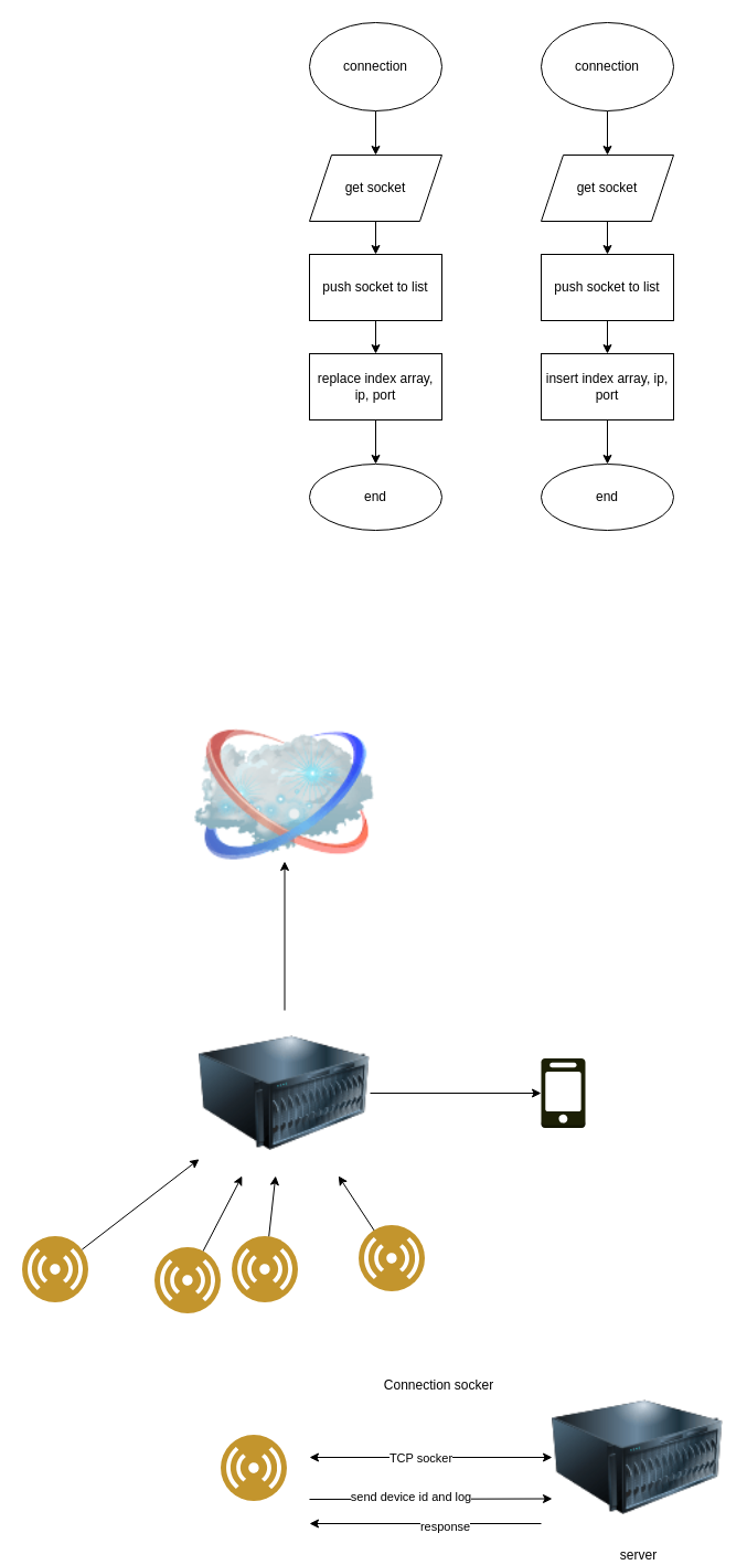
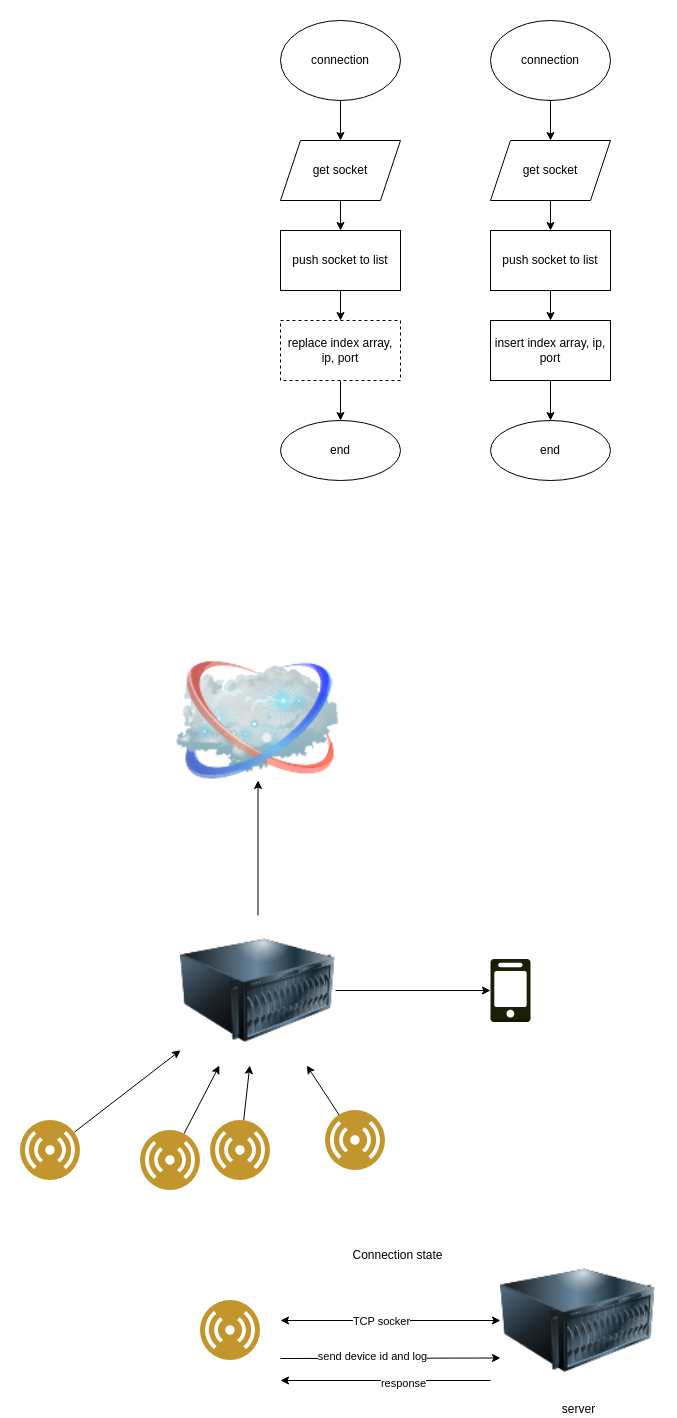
  <mxCell id="0" />
  <mxCell id="1" parent="0" />
  <mxCell id="2" value="" style="edgeStyle=none;html=1;" parent="1" source="3" target="5" edge="1"><mxGeometry relative="1" as="geometry" /></mxCell>
  <mxCell id="3" value="connection" style="ellipse;whiteSpace=wrap;html=1;" parent="1" vertex="1"><mxGeometry x="280" y="20" width="120" height="80" as="geometry" /></mxCell>
  <mxCell id="4" value="" style="edgeStyle=none;html=1;" parent="1" source="5" edge="1"><mxGeometry relative="1" as="geometry"><mxPoint x="340" y="230" as="targetPoint" /></mxGeometry></mxCell>
  <mxCell id="5" value="get socket" style="shape=parallelogram;perimeter=parallelogramPerimeter;whiteSpace=wrap;html=1;fixedSize=1;" parent="1" vertex="1"><mxGeometry x="280" y="140" width="120" height="60" as="geometry" /></mxCell>
  <mxCell id="6" value="" style="edgeStyle=none;html=1;" parent="1" source="7" target="22" edge="1"><mxGeometry relative="1" as="geometry" /></mxCell>
  <mxCell id="7" value="push socket to list" style="rounded=0;whiteSpace=wrap;html=1;" parent="1" vertex="1"><mxGeometry x="280" y="230" width="120" height="60" as="geometry" /></mxCell>
  <mxCell id="8" style="edgeStyle=none;html=1;" parent="1" source="10" target="14" edge="1"><mxGeometry relative="1" as="geometry" /></mxCell>
  <mxCell id="9" style="edgeStyle=none;html=1;" parent="1" source="10" target="11" edge="1"><mxGeometry relative="1" as="geometry" /></mxCell>
  <mxCell id="10" value="" style="image;html=1;image=img/lib/clip_art/computers/Server_128x128.png" parent="1" vertex="1"><mxGeometry x="180" y="915" width="155" height="150" as="geometry" /></mxCell>
  <mxCell id="11" value="" style="outlineConnect=0;dashed=0;verticalLabelPosition=bottom;verticalAlign=top;align=center;html=1;shape=mxgraph.aws3.mobile_client;fillColor=#1C1F05;gradientColor=none;" parent="1" vertex="1"><mxGeometry x="490" y="958.5" width="40" height="63" as="geometry" /></mxCell>
  <mxCell id="12" value="" style="edgeStyle=none;html=1;" parent="1" source="13" target="10" edge="1"><mxGeometry relative="1" as="geometry" /></mxCell>
  <mxCell id="13" value="" style="aspect=fixed;perimeter=ellipsePerimeter;html=1;align=center;shadow=0;dashed=0;fontColor=#4277BB;labelBackgroundColor=#ffffff;fontSize=12;spacingTop=3;image;image=img/lib/ibm/users/sensor.svg;fillColor=#1C1F05;" parent="1" vertex="1"><mxGeometry x="20" y="1120" width="60" height="60" as="geometry" /></mxCell>
  <mxCell id="14" value="" style="image;html=1;image=img/lib/clip_art/networking/Cloud_128x128.png;fillColor=#1C1F05;" parent="1" vertex="1"><mxGeometry x="147.5" y="660" width="220" height="120" as="geometry" /></mxCell>
  <mxCell id="15" style="edgeStyle=none;html=1;" parent="1" source="16" target="10" edge="1"><mxGeometry relative="1" as="geometry" /></mxCell>
  <mxCell id="16" value="" style="aspect=fixed;perimeter=ellipsePerimeter;html=1;align=center;shadow=0;dashed=0;fontColor=#4277BB;labelBackgroundColor=#ffffff;fontSize=12;spacingTop=3;image;image=img/lib/ibm/users/sensor.svg;fillColor=#1C1F05;" parent="1" vertex="1"><mxGeometry x="140" y="1130" width="60" height="60" as="geometry" /></mxCell>
  <mxCell id="17" style="edgeStyle=none;html=1;" parent="1" source="18" target="10" edge="1"><mxGeometry relative="1" as="geometry" /></mxCell>
  <mxCell id="18" value="" style="aspect=fixed;perimeter=ellipsePerimeter;html=1;align=center;shadow=0;dashed=0;fontColor=#4277BB;labelBackgroundColor=#ffffff;fontSize=12;spacingTop=3;image;image=img/lib/ibm/users/sensor.svg;fillColor=#1C1F05;" parent="1" vertex="1"><mxGeometry x="210" y="1120" width="60" height="60" as="geometry" /></mxCell>
  <mxCell id="19" style="edgeStyle=none;html=1;" parent="1" source="20" target="10" edge="1"><mxGeometry relative="1" as="geometry" /></mxCell>
  <mxCell id="20" value="" style="aspect=fixed;perimeter=ellipsePerimeter;html=1;align=center;shadow=0;dashed=0;fontColor=#4277BB;labelBackgroundColor=#ffffff;fontSize=12;spacingTop=3;image;image=img/lib/ibm/users/sensor.svg;fillColor=#1C1F05;" parent="1" vertex="1"><mxGeometry x="325" y="1110" width="60" height="60" as="geometry" /></mxCell>
  <mxCell id="21" value="" style="edgeStyle=none;html=1;" parent="1" source="22" target="23" edge="1"><mxGeometry relative="1" as="geometry" /></mxCell>
- <mxCell id="22" value="replace index array, ip, port" style="rounded=0;whiteSpace=wrap;html=1;" parent="1" vertex="1"><mxGeometry x="280" y="320" width="120" height="60" as="geometry" /></mxCell>
+ <mxCell id="22" value="replace index array, ip, port" style="rounded=0;whiteSpace=wrap;html=1;dashed=1;" parent="1" vertex="1"><mxGeometry x="280" y="320" width="120" height="60" as="geometry" /></mxCell>
  <mxCell id="23" value="end" style="ellipse;whiteSpace=wrap;html=1;rounded=0;" parent="1" vertex="1"><mxGeometry x="280" y="420" width="120" height="60" as="geometry" /></mxCell>
  <mxCell id="24" value="" style="edgeStyle=none;html=1;" parent="1" source="25" target="27" edge="1"><mxGeometry relative="1" as="geometry" /></mxCell>
  <mxCell id="25" value="connection" style="ellipse;whiteSpace=wrap;html=1;" parent="1" vertex="1"><mxGeometry x="490" y="20" width="120" height="80" as="geometry" /></mxCell>
  <mxCell id="26" value="" style="edgeStyle=none;html=1;" parent="1" source="27" edge="1"><mxGeometry relative="1" as="geometry"><mxPoint x="550" y="230" as="targetPoint" /></mxGeometry></mxCell>
  <mxCell id="27" value="get socket" style="shape=parallelogram;perimeter=parallelogramPerimeter;whiteSpace=wrap;html=1;fixedSize=1;" parent="1" vertex="1"><mxGeometry x="490" y="140" width="120" height="60" as="geometry" /></mxCell>
  <mxCell id="28" value="" style="edgeStyle=none;html=1;" parent="1" source="29" target="31" edge="1"><mxGeometry relative="1" as="geometry" /></mxCell>
  <mxCell id="29" value="push socket to list" style="rounded=0;whiteSpace=wrap;html=1;" parent="1" vertex="1"><mxGeometry x="490" y="230" width="120" height="60" as="geometry" /></mxCell>
  <mxCell id="30" value="" style="edgeStyle=none;html=1;" parent="1" source="31" target="32" edge="1"><mxGeometry relative="1" as="geometry" /></mxCell>
  <mxCell id="31" value="insert index array, ip, port" style="rounded=0;whiteSpace=wrap;html=1;" parent="1" vertex="1"><mxGeometry x="490" y="320" width="120" height="60" as="geometry" /></mxCell>
  <mxCell id="32" value="end" style="ellipse;whiteSpace=wrap;html=1;rounded=0;" parent="1" vertex="1"><mxGeometry x="490" y="420" width="120" height="60" as="geometry" /></mxCell>
  <mxCell id="33" value="server" style="image;html=1;image=img/lib/clip_art/computers/Server_128x128.png" vertex="1" parent="1"><mxGeometry x="500" y="1245" width="155" height="150" as="geometry" /></mxCell>
  <mxCell id="34" style="edgeStyle=none;html=1;startArrow=classic;startFill=1;" edge="1" parent="1" target="33"><mxGeometry relative="1" as="geometry"><mxPoint x="280" y="1320" as="sourcePoint" /></mxGeometry></mxCell>
  <mxCell id="35" value="TCP socker" style="edgeLabel;html=1;align=center;verticalAlign=middle;resizable=0;points=[];" vertex="1" connectable="0" parent="34"><mxGeometry x="-0.518" y="-3" relative="1" as="geometry"><mxPoint x="47" y="-3" as="offset" /></mxGeometry></mxCell>
  <mxCell id="36" style="edgeStyle=none;html=1;entryX=0;entryY=0.75;entryDx=0;entryDy=0;startArrow=none;startFill=0;" edge="1" parent="1" target="33"><mxGeometry relative="1" as="geometry"><mxPoint x="280" y="1358" as="sourcePoint" /></mxGeometry></mxCell>
  <mxCell id="37" value="send device id and log" style="edgeLabel;html=1;align=center;verticalAlign=middle;resizable=0;points=[];" vertex="1" connectable="0" parent="36"><mxGeometry x="-0.16" y="2" relative="1" as="geometry"><mxPoint as="offset" /></mxGeometry></mxCell>
  <mxCell id="38" value="" style="aspect=fixed;perimeter=ellipsePerimeter;html=1;align=center;shadow=0;dashed=0;fontColor=#4277BB;labelBackgroundColor=#ffffff;fontSize=12;spacingTop=3;image;image=img/lib/ibm/users/sensor.svg;fillColor=#1C1F05;" vertex="1" parent="1"><mxGeometry x="200" y="1300" width="60" height="60" as="geometry" /></mxCell>
  <mxCell id="39" style="edgeStyle=none;html=1;startArrow=none;startFill=0;" edge="1" parent="1"><mxGeometry relative="1" as="geometry"><mxPoint x="490" y="1380" as="sourcePoint" /><mxPoint x="280" y="1380" as="targetPoint" /></mxGeometry></mxCell>
  <mxCell id="40" value="response" style="edgeLabel;html=1;align=center;verticalAlign=middle;resizable=0;points=[];" vertex="1" connectable="0" parent="39"><mxGeometry x="-0.16" y="2" relative="1" as="geometry"><mxPoint as="offset" /></mxGeometry></mxCell>
- <mxCell id="41" value="Connection socker" style="text;html=1;strokeColor=none;fillColor=none;align=center;verticalAlign=middle;whiteSpace=wrap;overflow=hidden;" vertex="1" parent="1"><mxGeometry x="320" y="1245" width="155" height="20" as="geometry" /></mxCell>
+ <mxCell id="41" value="Connection state" style="text;html=1;strokeColor=none;fillColor=none;align=center;verticalAlign=middle;whiteSpace=wrap;overflow=hidden;" vertex="1" parent="1"><mxGeometry x="320" y="1245" width="155" height="20" as="geometry" /></mxCell>
